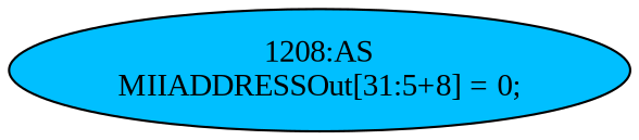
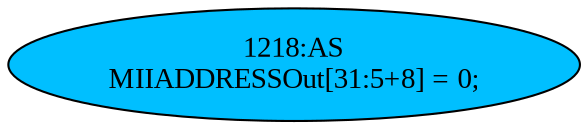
  strict digraph {
    rankdir=LR
    fontname="Liberation Serif"
-   n1 [ast="<pyverilog.vparser.ast.Assign object at 0x7fbdee0485d0>" def_var="['MIIADDRESSOut']" fillcolor=deepskyblue label="1208:AS\nMIIADDRESSOut[31:5+8] = 0;" statements="[]" style=filled typ=Assign use_var="[]" fontname="Liberation Serif"]
+   n1 [ast="<pyverilog.vparser.ast.Assign object at 0x7fbdee0485d0>" def_var="['MIIADDRESSOut']" fillcolor=deepskyblue label="1218:AS\nMIIADDRESSOut[31:5+8] = 0;" statements="[]" style=filled typ=Assign use_var="[]" fontname="Liberation Serif"]
  }
